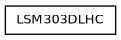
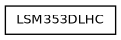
  digraph {
    rankdir=TB
-   n1 [color=black fillcolor=white fontname=Helvetica fontsize=10 height=0.2 label=LSM303DLHC shape=record style=filled width=0.4]
+   n1 [color=black fillcolor=white fontname=Helvetica fontsize=10 height=0.2 label=LSM353DLHC shape=record style=filled width=0.4]
  }
